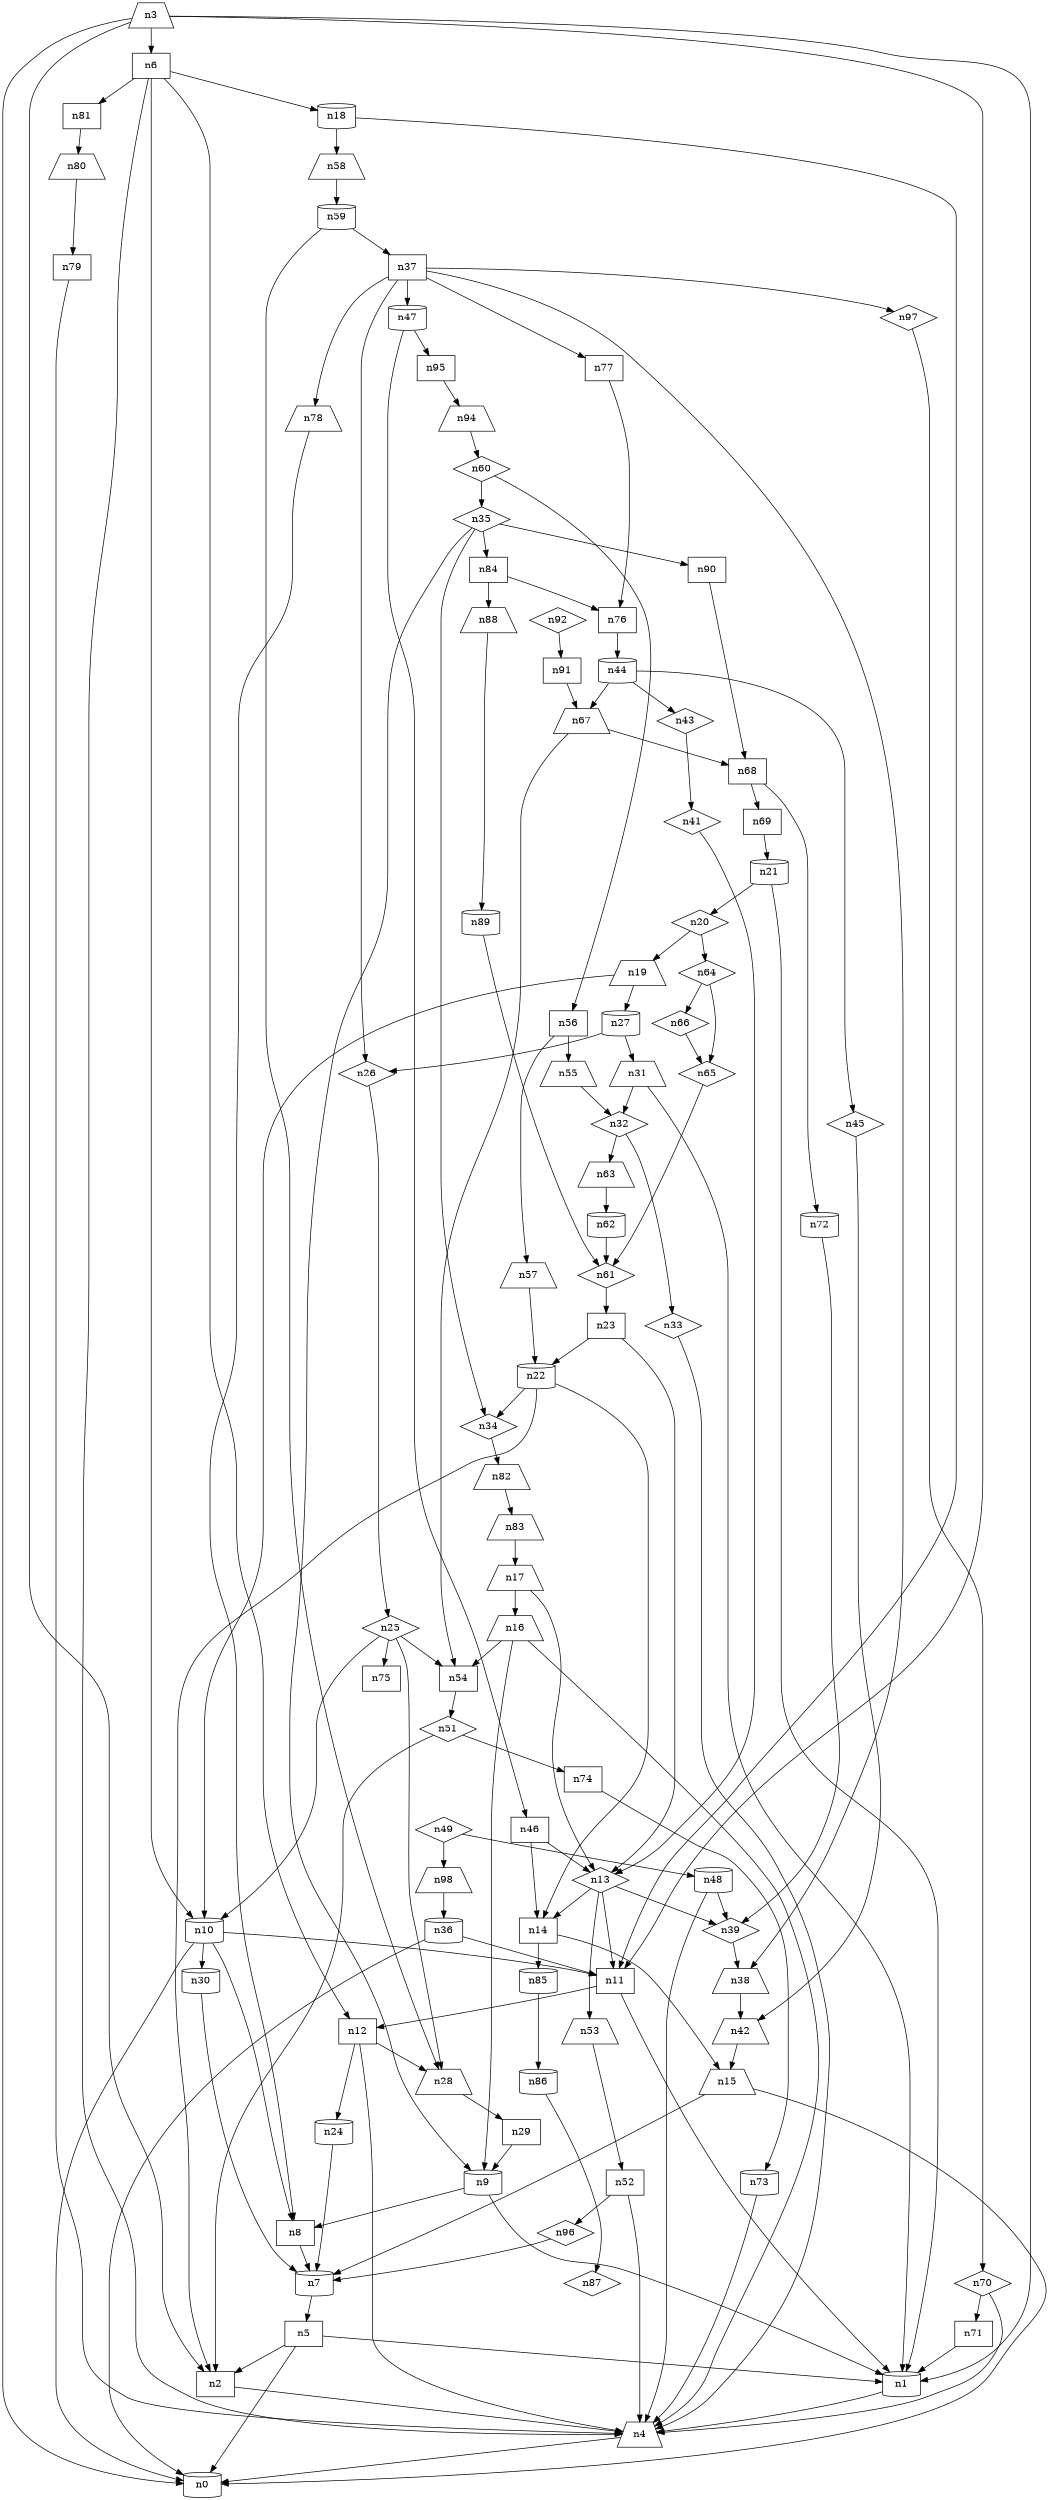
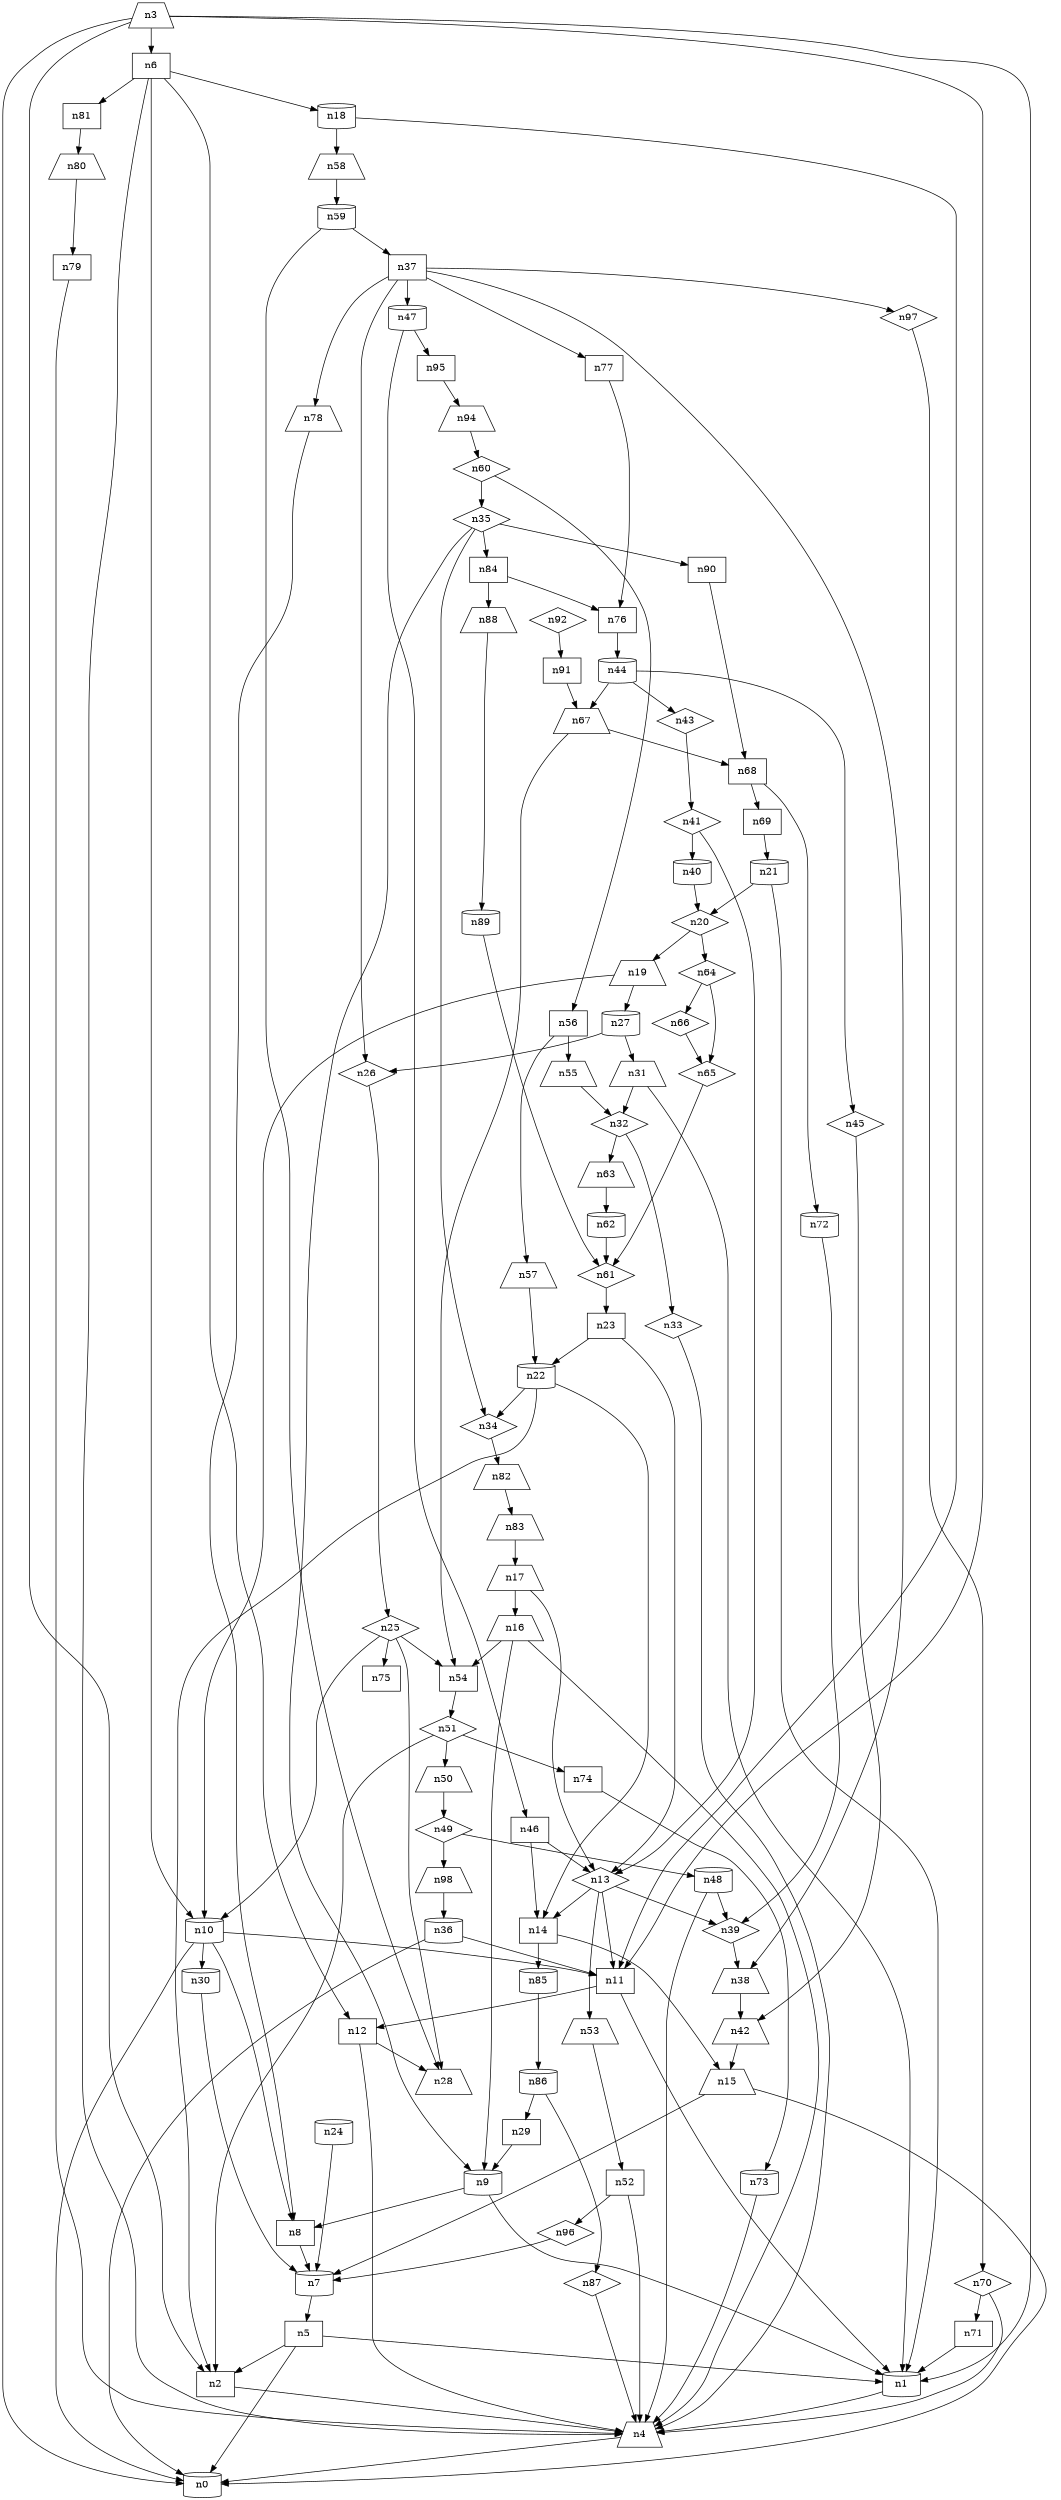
  digraph {
    fontname="DejaVu Serif"
    node [fontname="DejaVu Serif" shape=box]
    edge [fontname="DejaVu Serif"]
    n1 [shape=cylinder]
    n4 [shape=trapezium]
    n0 [shape=cylinder]
    n2
    n3 [shape=trapezium]
    n6
    n11
    n10 [shape=cylinder]
    n12
    n18 [shape=cylinder]
    n81
    n8
    n30 [shape=cylinder]
    n24 [shape=cylinder]
    n28 [shape=trapezium]
    n58 [shape=trapezium]
    n80 [shape=trapezium]
    n5
    n7 [shape=cylinder]
    n29
    n59 [shape=cylinder]
    n79
    n9 [shape=cylinder]
    n13 [shape=diamond]
    n14
    n39 [shape=diamond]
    n53 [shape=trapezium]
    n15 [shape=trapezium]
    n85 [shape=cylinder]
    n38 [shape=trapezium]
    n52
    n86 [shape=cylinder]
    n42 [shape=trapezium]
    n96 [shape=diamond]
    n87 [shape=diamond]
    n16 [shape=trapezium]
    n54
    n51 [shape=diamond]
    n74
+   n50 [shape=trapezium]
    n17 [shape=trapezium]
    n37
    n19 [shape=trapezium]
    n27 [shape=cylinder]
    n26 [shape=diamond]
    n31 [shape=trapezium]
    n25 [shape=diamond]
    n32 [shape=diamond]
    n20 [shape=diamond]
    n64 [shape=diamond]
    n65 [shape=diamond]
    n66 [shape=diamond]
    n61 [shape=diamond]
    n21 [shape=cylinder]
    n22 [shape=cylinder]
    n34 [shape=diamond]
    n82 [shape=trapezium]
    n83 [shape=trapezium]
    n23
    n75
    n73 [shape=cylinder]
    n33 [shape=diamond]
    n63 [shape=trapezium]
    n62 [shape=cylinder]
    n35 [shape=diamond]
    n84
    n90
    n76
    n88 [shape=trapezium]
    n68
    n44 [shape=cylinder]
    n89 [shape=cylinder]
    n69
    n72 [shape=cylinder]
    n36 [shape=cylinder]
    n47 [shape=cylinder]
    n77
    n78 [shape=trapezium]
    n97 [shape=diamond]
    n46
    n95
    n70 [shape=diamond]
    n94 [shape=trapezium]
    n71
+   n40 [shape=cylinder]
    n41 [shape=diamond]
    n43 [shape=diamond]
    n45 [shape=diamond]
    n67 [shape=trapezium]
    n60 [shape=diamond]
    n48 [shape=cylinder]
    n49 [shape=diamond]
    n98 [shape=trapezium]
    n55 [shape=trapezium]
    n56
    n57 [shape=trapezium]
    n92 [shape=diamond]
    n91
    n1 -> n4
    n4 -> n0
    n2 -> n4
    n3 -> n1
    n3 -> n0
    n3 -> n2
    n3 -> n6
    n3 -> n11
    n6 -> n4
    n6 -> n10
    n6 -> n12
    n6 -> n18
    n6 -> n81
    n11 -> n1
    n11 -> n12
    n10 -> n0
    n10 -> n11
    n10 -> n8
    n10 -> n30
    n12 -> n4
-   n12 -> n24
    n12 -> n28
    n18 -> n11
    n18 -> n58
    n81 -> n80
    n8 -> n7
    n30 -> n7
    n24 -> n7
-   n28 -> n29
+   n86 -> n29
    n58 -> n59
    n80 -> n79
    n5 -> n1
    n5 -> n0
    n5 -> n2
    n7 -> n5
    n29 -> n9
    n59 -> n28
    n59 -> n37
    n79 -> n4
    n9 -> n1
    n9 -> n8
    n13 -> n11
    n13 -> n14
    n13 -> n39
    n13 -> n53
    n14 -> n15
    n14 -> n85
    n39 -> n38
    n53 -> n52
    n15 -> n0
    n15 -> n7
    n85 -> n86
    n38 -> n42
    n52 -> n4
    n52 -> n96
    n86 -> n87
    n42 -> n15
    n96 -> n7
+   n87 -> n4
    n16 -> n4
    n16 -> n9
    n16 -> n54
    n54 -> n51
    n51 -> n2
    n51 -> n74
+   n51 -> n50
    n74 -> n73
+   n50 -> n49
    n17 -> n13
    n17 -> n16
    n37 -> n38
    n37 -> n26
    n37 -> n47
    n37 -> n77
    n37 -> n78
    n37 -> n97
    n19 -> n10
    n19 -> n27
    n27 -> n26
    n27 -> n31
    n26 -> n25
    n31 -> n1
    n31 -> n32
    n25 -> n10
    n25 -> n28
    n25 -> n54
    n25 -> n75
    n32 -> n33
    n32 -> n63
    n20 -> n19
    n20 -> n64
    n64 -> n65
    n64 -> n66
    n65 -> n61
    n66 -> n65
    n61 -> n23
    n21 -> n1
    n21 -> n20
    n22 -> n2
    n22 -> n14
    n22 -> n34
    n34 -> n82
    n82 -> n83
    n83 -> n17
    n23 -> n13
    n23 -> n22
    n73 -> n4
    n33 -> n4
    n63 -> n62
    n62 -> n61
    n35 -> n9
    n35 -> n34
    n35 -> n84
    n35 -> n90
    n84 -> n76
    n84 -> n88
    n90 -> n68
    n76 -> n44
    n88 -> n89
    n68 -> n69
    n68 -> n72
    n44 -> n43
    n44 -> n45
    n44 -> n67
    n89 -> n61
    n69 -> n21
    n72 -> n39
    n36 -> n0
    n36 -> n11
    n47 -> n46
    n47 -> n95
    n77 -> n76
    n78 -> n8
    n97 -> n70
    n46 -> n13
    n46 -> n14
    n95 -> n94
    n70 -> n4
    n70 -> n71
    n94 -> n60
    n71 -> n1
+   n40 -> n20
    n41 -> n13
+   n41 -> n40
    n43 -> n41
    n45 -> n42
    n67 -> n54
    n67 -> n68
    n60 -> n35
    n60 -> n56
    n48 -> n4
    n48 -> n39
    n49 -> n48
    n49 -> n98
    n98 -> n36
    n55 -> n32
    n56 -> n55
    n56 -> n57
    n57 -> n22
    n92 -> n91
    n91 -> n67
  }
